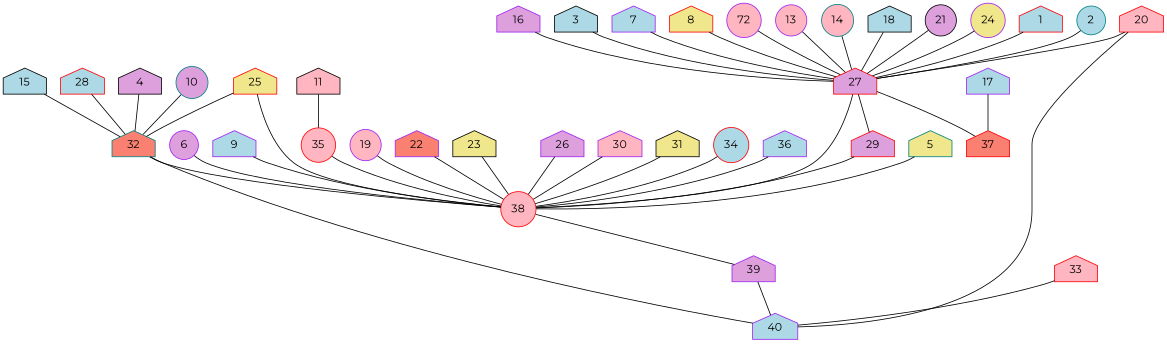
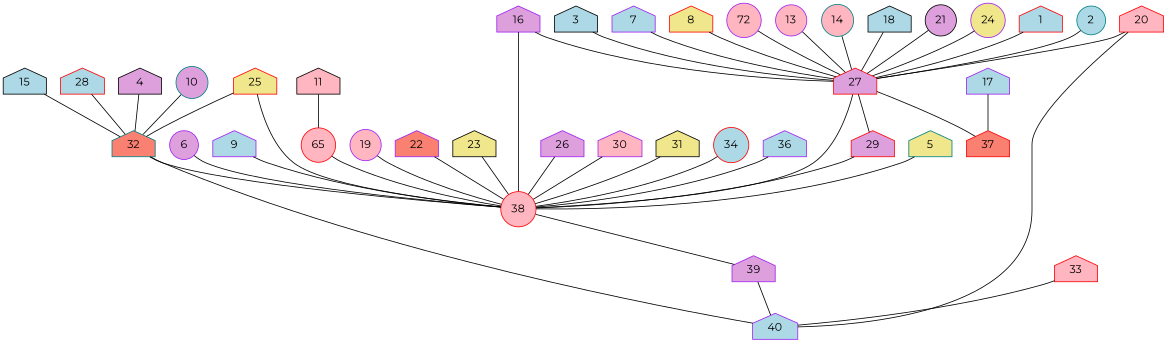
  graph {
    fontname=Montserrat
    node [color=purple fillcolor=lightblue fontname=Montserrat shape=house style=filled]
    edge [fontname=Montserrat weight=1.0]
    1 [color=red]
    27 [color=red fillcolor=plum]
    38 [color=red fillcolor=lightpink shape=circle]
    37 [color=red fillcolor=salmon]
    29 [color=red fillcolor=plum]
    2 [color=teal shape=circle]
    3 [color=black]
    4 [color=black fillcolor=plum]
    32 [color=teal fillcolor=salmon]
    40
    5 [color=teal fillcolor=khaki]
    39 [fillcolor=plum]
    6 [fillcolor=plum shape=circle]
    7
    8 [color=red fillcolor=khaki]
    9
    10 [color=teal fillcolor=plum shape=circle]
    11 [color=black fillcolor=lightpink]
-   35 [color=red fillcolor=lightpink shape=circle]
+   35 [color=red fillcolor=lightpink shape=circle label=65]
    n20 [fillcolor=lightpink label=72 shape=circle]
    13 [fillcolor=lightpink shape=circle]
    14 [color=teal fillcolor=lightpink shape=circle]
    15 [color=black]
    16 [fillcolor=plum]
    17
    18 [color=black]
    19 [fillcolor=lightpink shape=circle]
    20 [color=red fillcolor=lightpink]
    21 [color=black fillcolor=plum shape=circle]
    22 [fillcolor=salmon]
    23 [color=black fillcolor=khaki]
    24 [fillcolor=khaki shape=circle]
    25 [color=red fillcolor=khaki]
    26 [fillcolor=plum]
    28 [color=red]
    30 [fillcolor=lightpink]
    31 [color=black fillcolor=khaki]
    33 [color=red fillcolor=lightpink]
    34 [color=red shape=circle]
    36
    1 -- 27
    27 -- 38
    27 -- 37
    27 -- 29
    38 -- 39
    29 -- 38
    2 -- 27
    3 -- 27
    4 -- 32
    32 -- 38
    32 -- 40
    5 -- 38
    39 -- 40
    6 -- 38
    7 -- 27
    8 -- 27
    9 -- 38
    10 -- 32
    11 -- 35
    35 -- 38
    n20 -- 27
    13 -- 27
    14 -- 27
    15 -- 32
    16 -- 27
+   16 -- 38 [weight=2.0]
    17 -- 37
    18 -- 27
    19 -- 38
    20 -- 27
    20 -- 40
    21 -- 27
    22 -- 38
    23 -- 38
    24 -- 27
    25 -- 38
    25 -- 32
    26 -- 38
    28 -- 32
    30 -- 38
    31 -- 38
    33 -- 40
    34 -- 38
    36 -- 38
  }
